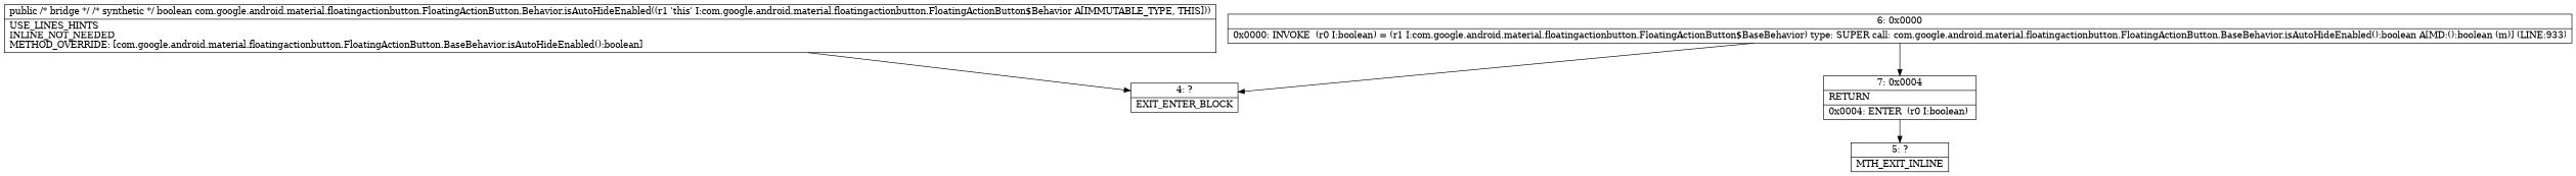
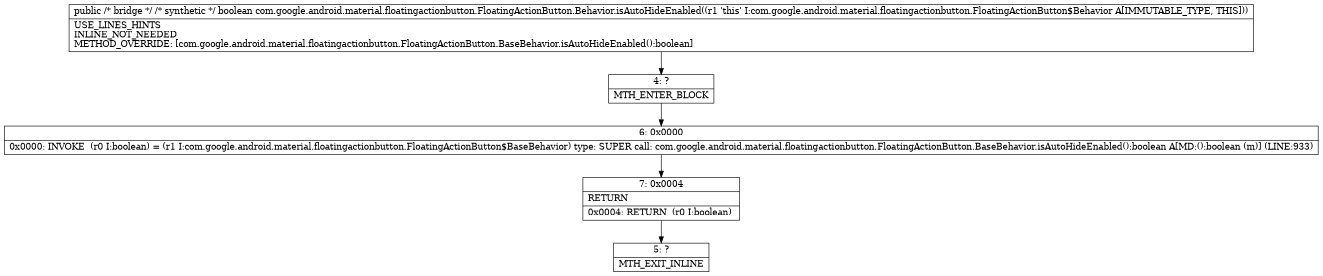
  digraph {
    node [shape=record]
-   n1 [label="{4\:\ ?|EXIT_ENTER_BLOCK\l}"]
+   n1 [label="{4\:\ ?|MTH_ENTER_BLOCK\l}"]
    n2 [label="{6\:\ 0x0000|0x0000: INVOKE  (r0 I:boolean) = (r1 I:com.google.android.material.floatingactionbutton.FloatingActionButton$BaseBehavior) type: SUPER call: com.google.android.material.floatingactionbutton.FloatingActionButton.BaseBehavior.isAutoHideEnabled():boolean A[MD:():boolean (m)] (LINE:933)\l}"]
-   n3 [label="{7\:\ 0x0004|RETURN\l|0x0004: ENTER  (r0 I:boolean) \l}"]
+   n3 [label="{7\:\ 0x0004|RETURN\l|0x0004: RETURN  (r0 I:boolean) \l}"]
    n4 [label="{5\:\ ?|MTH_EXIT_INLINE\l}"]
    n5 [label="{public \/* bridge *\/ \/* synthetic *\/ boolean com.google.android.material.floatingactionbutton.FloatingActionButton.Behavior.isAutoHideEnabled((r1 'this' I:com.google.android.material.floatingactionbutton.FloatingActionButton$Behavior A[IMMUTABLE_TYPE, THIS]))  | USE_LINES_HINTS\lINLINE_NOT_NEEDED\lMETHOD_OVERRIDE: [com.google.android.material.floatingactionbutton.FloatingActionButton.BaseBehavior.isAutoHideEnabled():boolean]\l}"]
-   n2 -> n1
+   n1 -> n2
    n2 -> n3
    n3 -> n4
    n5 -> n1
  }
